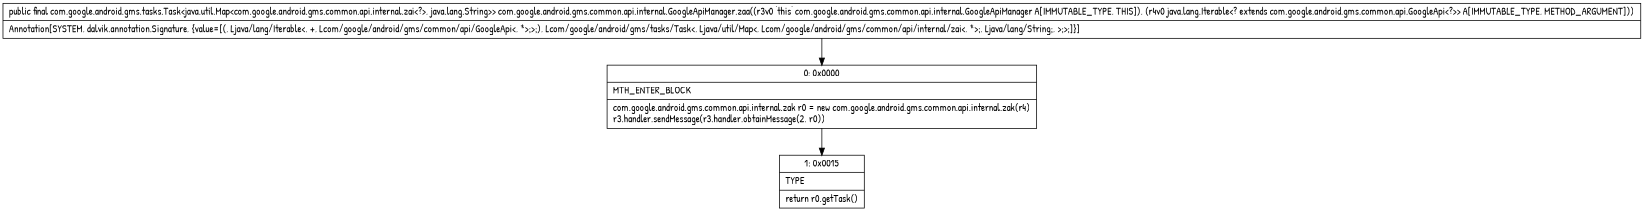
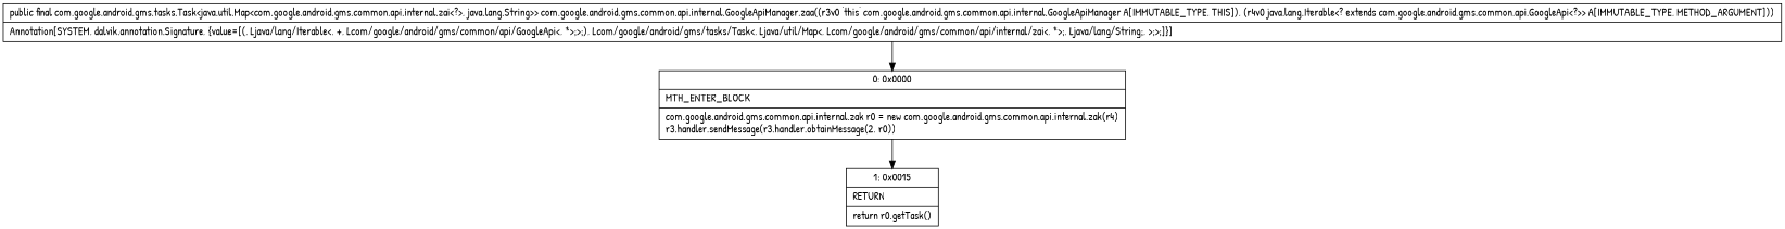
  digraph {
    fontname="Patrick Hand"
    node [shape=record fontname="Patrick Hand"]
    edge [fontname="Patrick Hand"]
    n1 [label="{0\:\ 0x0000|MTH_ENTER_BLOCK\l|com.google.android.gms.common.api.internal.zak r0 = new com.google.android.gms.common.api.internal.zak(r4)\lr3.handler.sendMessage(r3.handler.obtainMessage(2, r0))\l}"]
-   n2 [label="{1\:\ 0x0015|TYPE\l|return r0.getTask()\l}"]
+   n2 [label="{1\:\ 0x0015|RETURN\l|return r0.getTask()\l}"]
    n3 [label="{public final com.google.android.gms.tasks.Task\<java.util.Map\<com.google.android.gms.common.api.internal.zai\<?\>, java.lang.String\>\> com.google.android.gms.common.api.internal.GoogleApiManager.zaa((r3v0 'this' com.google.android.gms.common.api.internal.GoogleApiManager A[IMMUTABLE_TYPE, THIS]), (r4v0 java.lang.Iterable\<? extends com.google.android.gms.common.api.GoogleApi\<?\>\> A[IMMUTABLE_TYPE, METHOD_ARGUMENT]))  | Annotation[SYSTEM, dalvik.annotation.Signature, \{value=[(, Ljava\/lang\/Iterable\<, +, Lcom\/google\/android\/gms\/common\/api\/GoogleApi\<, *\>;\>;), Lcom\/google\/android\/gms\/tasks\/Task\<, Ljava\/util\/Map\<, Lcom\/google\/android\/gms\/common\/api\/internal\/zai\<, *\>;, Ljava\/lang\/String;, \>;\>;]\}]\l}"]
    n1 -> n2
    n3 -> n1
  }
